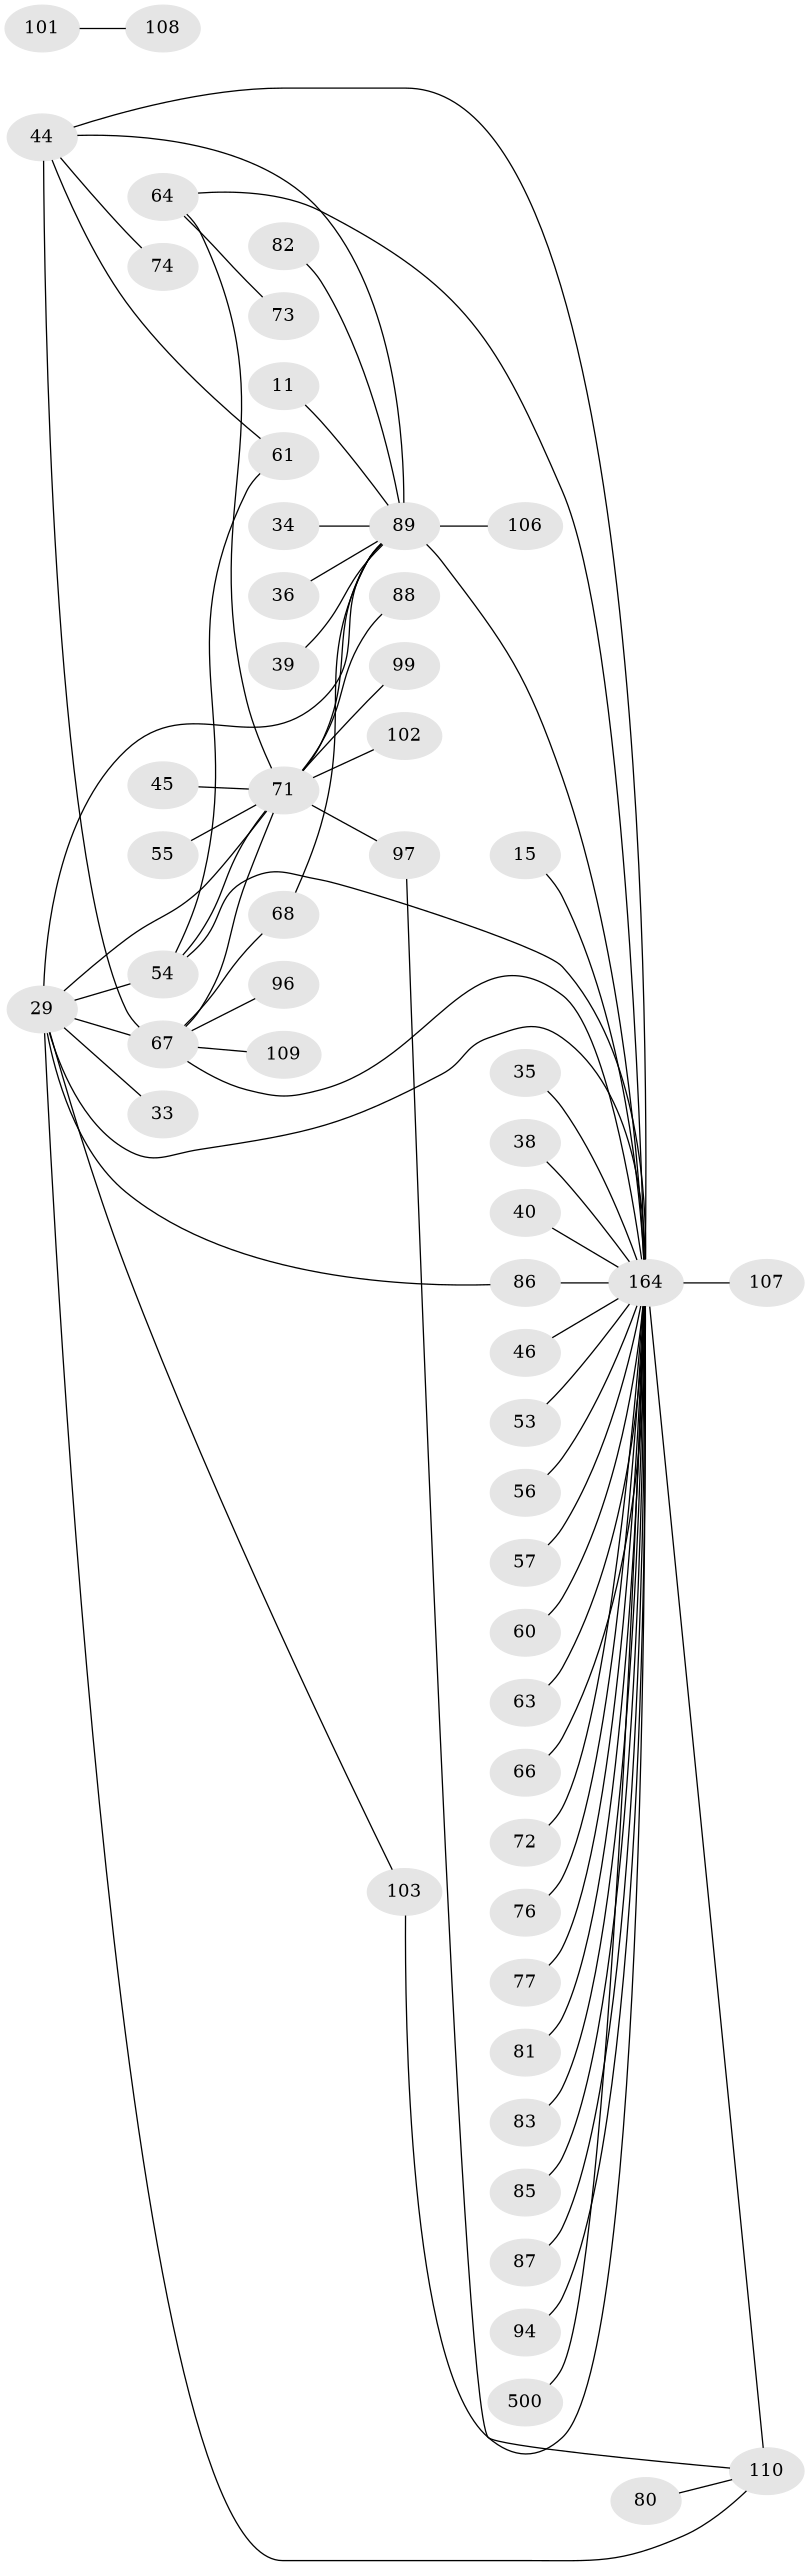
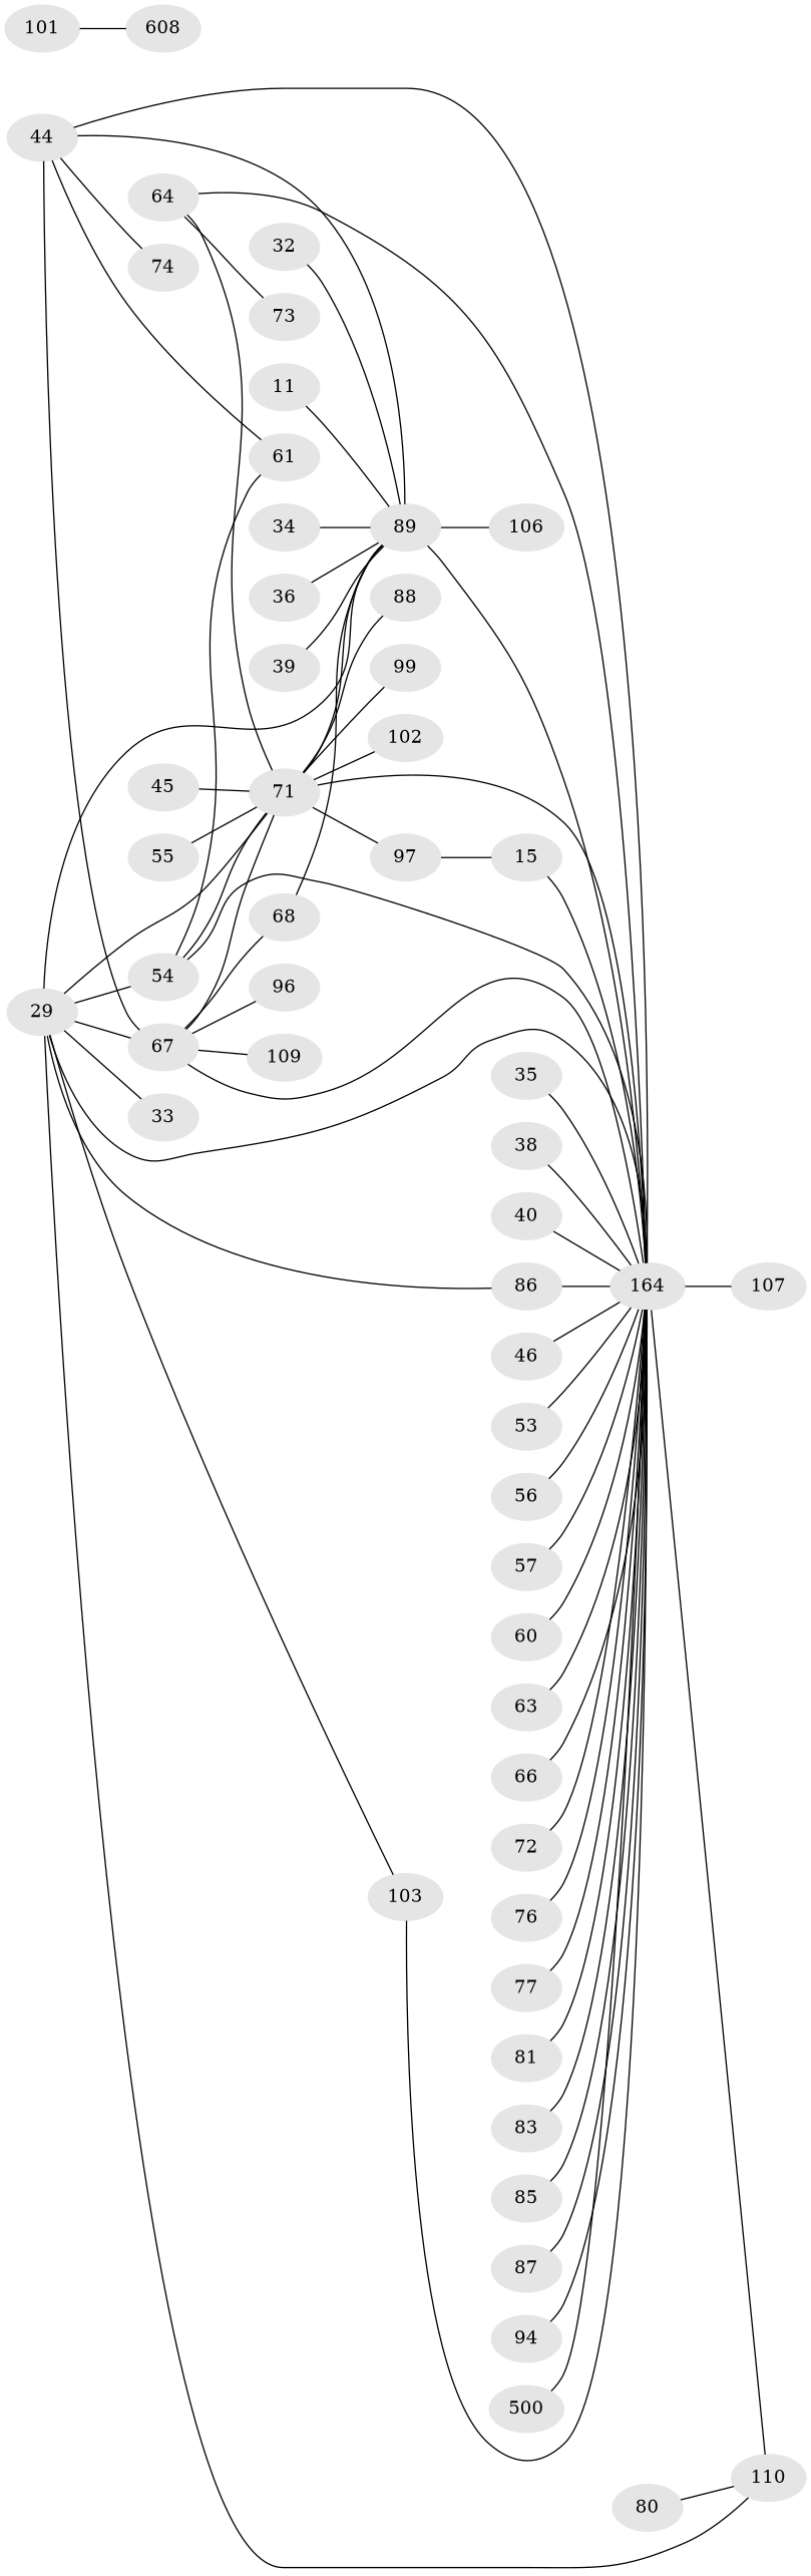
  graph {
    rankdir=LR
    node [color=gray90 style=filled]
    89 [super="+49+84+62+28"]
    n2 [label=164 super="+65+93+27+17+91+10"]
    106
    11
    110 [super="+105+98"]
    107
    15
    29 [super="+16"]
    33
    54 [super="+48+20+31"]
    67 [super="+50"]
    71 [super="+18"]
    86 [super="+47+79"]
    103 [super="+69+92"]
    61
    68
    96
    109
    88
    n20 [label=97]
    99
    102
    34
    35
    36
    38
    39 [super="+24"]
    40
    44 [super="+41"]
    74
    45
    46
    53 [super="+22"]
    55 [super="+23"]
    56 [super="+52"]
    57
    60
    63
    64 [super="+58"]
    73
    66 [super="+30"]
    101 [super="+97"]
-   108
+   108 [label=608]
    72
    76 [super="+75"]
    77
    80
    81
-   82
+   82 [label=32]
    83
    85
    87 [super="+3"]
    94
    n54 [label=500 super="+70"]
    89 -- n2 [weight=5]
    89 -- 106
    n2 -- 110 [weight=4]
    n2 -- 107
    11 -- 89
    15 -- n2
    29 -- 89 [weight=5]
    29 -- n2
    29 -- 110 [weight=4]
    29 -- 33
    29 -- 54 [weight=2]
    29 -- 67 [weight=2]
    29 -- 71 [weight=4]
    29 -- 86
    29 -- 103 [weight=2]
    54 -- n2 [weight=2]
    54 -- 71 [weight=2]
    54 -- 61
    67 -- n2 [weight=2]
    67 -- 71
    67 -- 68
    67 -- 96
    67 -- 109
    71 -- 89 [weight=6]
+   71 -- n2 [weight=2]
    71 -- 88
    71 -- n20
    71 -- 99
    71 -- 102
    86 -- n2 [weight=2]
    103 -- n2 [weight=2]
    68 -- 89
-   n20 -- 110
+   n20 -- 15
    34 -- 89
    35 -- n2
    36 -- 89
    38 -- n2
    39 -- 89
    40 -- n2
    44 -- 89 [weight=3]
    44 -- n2 [weight=3]
    44 -- 67 [weight=3]
    44 -- 61
    44 -- 74
    45 -- 71 [weight=2]
    46 -- n2
    53 -- n2
    55 -- 71 [weight=2]
    56 -- n2
    57 -- n2
    60 -- n2
    63 -- n2
    64 -- n2 [weight=3]
    64 -- 71
    64 -- 73
    66 -- n2 [weight=2]
    101 -- 108
    72 -- n2
    76 -- n2
    77 -- n2
    80 -- 110
    81 -- n2
    82 -- 89
    83 -- n2
    85 -- n2
    87 -- n2
    94 -- n2
    n54 -- n2
  }
